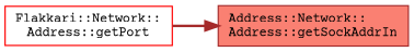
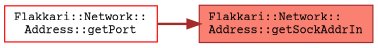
  digraph {
    rankdir=RL
    fontname="Courier Prime"
    node [fontname="Courier Prime" fontsize=10 shape=record style=filled]
-   n1 [color=brown fillcolor=salmon fontcolor=black height=0.2 label="Address::Network::\lAddress::getSockAddrIn" width=0.4]
+   n1 [color=brown fillcolor=salmon fontcolor=black height=0.2 label="Flakkari::Network::\lAddress::getSockAddrIn" width=0.4]
    n2 [color=red fillcolor=white height=0.2 label="Flakkari::Network::\lAddress::getPort" width=0.4]
    n1 -> n2 [color=brown dir=back fontname="Courier Prime" fontsize=10 labelfontname=Helvetica labelfontsize=10 style=bold]
  }
